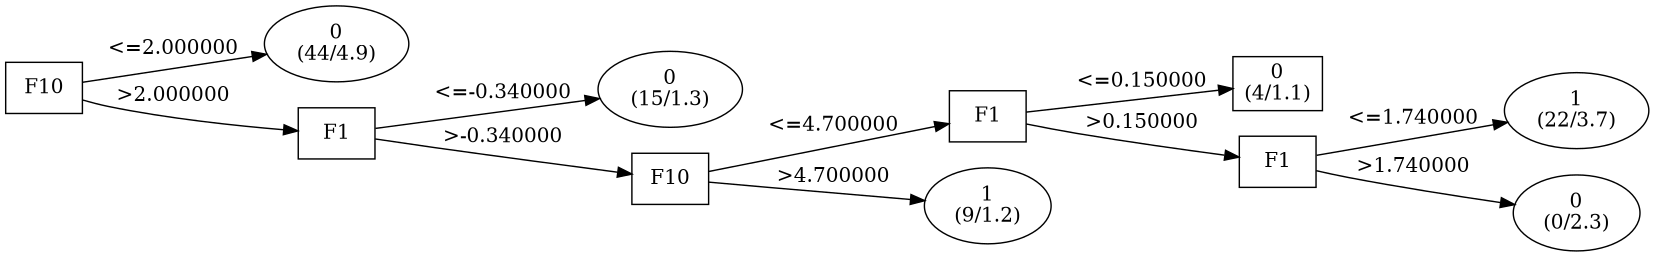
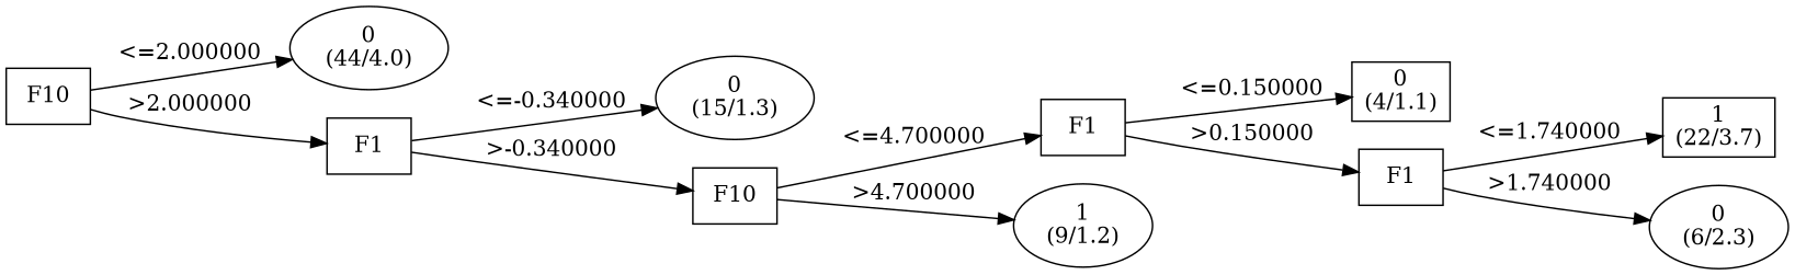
  digraph {
    rankdir=LR
    node [shape=box]
    n1 [label="F10\n"]
-   n2 [label="0\n(44/4.9)" shape=ellipse]
+   n2 [label="0\n(44/4.0)" shape=ellipse]
    n3 [label="F1\n"]
    n4 [label="0\n(15/1.3)" shape=ellipse]
    n5 [label="F10\n"]
    n6 [label="F1\n"]
    n7 [label="1\n(9/1.2)" shape=ellipse]
    n8 [label="0\n(4/1.1)"]
    n9 [label="F1\n"]
-   n10 [label="1\n(22/3.7)" shape=ellipse]
-   n11 [label="0\n(0/2.3)" shape=ellipse]
+   n10 [label="1\n(22/3.7)"]
+   n11 [label="0\n(6/2.3)" shape=ellipse]
    n1 -> n2 [label="<=2.000000"]
    n1 -> n3 [label=">2.000000"]
    n3 -> n4 [label="<=-0.340000"]
    n3 -> n5 [label=">-0.340000"]
    n5 -> n6 [label="<=4.700000"]
    n5 -> n7 [label=">4.700000"]
    n6 -> n8 [label="<=0.150000"]
    n6 -> n9 [label=">0.150000"]
    n9 -> n10 [label="<=1.740000"]
    n9 -> n11 [label=">1.740000"]
  }
